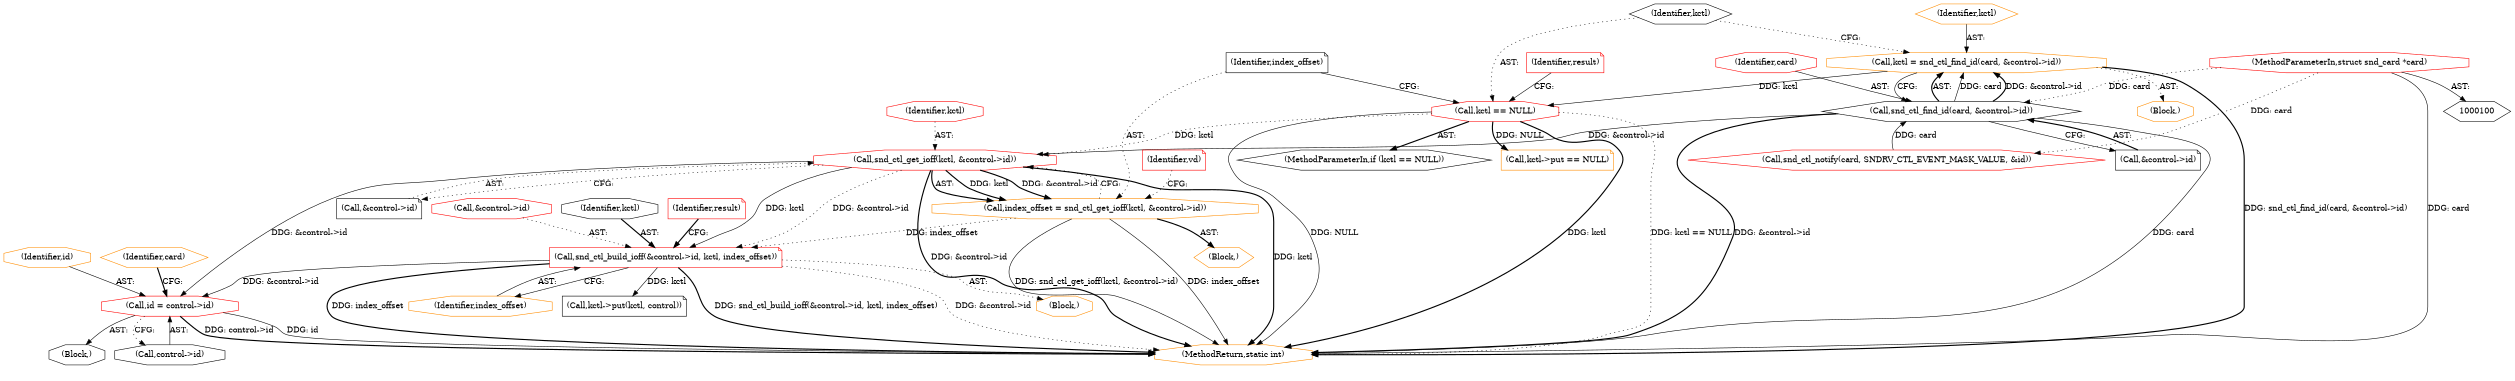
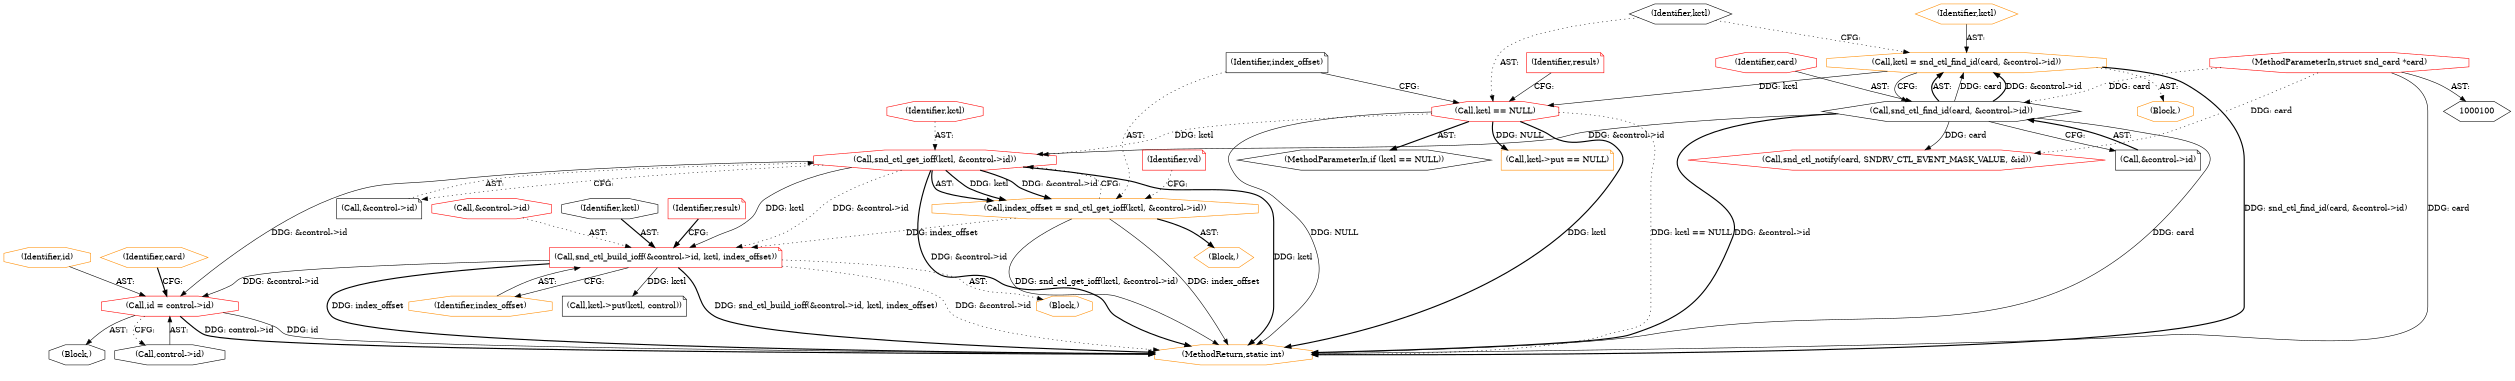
  digraph {
    node [color=red shape=octagon]
    edge [style=solid]
    n1 [label="(Call,id = control->id)"]
    n2 [color=darkorange label="(MethodReturn,static int)"]
    n3 [color=black label="(Block,)"]
    n4 [color=black label="(Call,control->id)"]
    n5 [label="(Call,snd_ctl_build_ioff(&control->id, kctl, index_offset))" shape=note]
    n6 [color=darkorange label="(Block,)"]
    n7 [color=darkorange label="(Identifier,index_offset)"]
    n8 [color=black label="(Call,kctl->put(kctl, control))" shape=note]
    n9 [label="(Call,snd_ctl_get_ioff(kctl, &control->id))"]
    n10 [color=darkorange label="(Call,index_offset = snd_ctl_get_ioff(kctl, &control->id))"]
    n11 [color=black label="(Call,&control->id)" shape=note]
    n12 [color=darkorange label="(Block,)" shape=hexagon]
    n13 [label="(Call,kctl == NULL)"]
    n14 [color=black label="(MethodParameterIn,if (kctl == NULL))" shape=hexagon]
    n15 [color=darkorange label="(Call,kctl->put == NULL)" shape=note]
    n16 [color=darkorange label="(Call,kctl = snd_ctl_find_id(card, &control->id))"]
    n17 [color=black label="(Call,snd_ctl_find_id(card, &control->id))" shape=hexagon]
    n18 [color=darkorange label="(Block,)"]
    n19 [color=black label="(Call,&control->id)" shape=note]
    n20 [label="(Call,snd_ctl_notify(card, SNDRV_CTL_EVENT_MASK_VALUE, &id))" shape=hexagon]
    n21 [label="(MethodParameterIn,struct snd_card *card)"]
    1000100 [color=black shape=hexagon]
    n23 [label="(Identifier,card)"]
    n24 [label="(Identifier,vd)" shape=note]
    n25 [color=darkorange label="(Identifier,id)"]
    n26 [color=darkorange label="(Identifier,kctl)" shape=hexagon]
    n27 [color=black label="(Identifier,kctl)"]
    n28 [label="(Identifier,kctl)"]
    n29 [color=black label="(Identifier,index_offset)" shape=note]
    n30 [label="(Identifier,result)" shape=note]
    n31 [label="(Identifier,result)" shape=note]
    n32 [color=darkorange label="(Identifier,card)" shape=hexagon]
    n33 [label="(Call,&control->id)"]
    n34 [color=black label="(Identifier,kctl)" shape=hexagon]
    n1 -> n2 [label="DDG: control->id" style=bold]
    n1 -> n2 [label="DDG: id"]
    n1 -> n3 [label="AST: "]
    n1 -> n4 [label="CFG: " style=dotted]
    n4 -> n1 [label="AST: "]
    n5 -> n1 [label="DDG: &control->id"]
    n5 -> n2 [label="DDG: snd_ctl_build_ioff(&control->id, kctl, index_offset)" style=bold]
    n5 -> n2 [label="DDG: &control->id" style=dotted]
    n5 -> n2 [label="DDG: index_offset" style=bold]
    n5 -> n6 [label="AST: " style=dotted]
    n5 -> n7 [label="CFG: "]
    n5 -> n8 [label="DDG: kctl"]
    n7 -> n5 [label="AST: "]
    n9 -> n1 [label="DDG: &control->id"]
    n9 -> n2 [label="DDG: kctl" style=bold]
    n9 -> n2 [label="DDG: &control->id" style=bold]
    n9 -> n5 [label="DDG: &control->id" style=dotted]
    n9 -> n5 [label="DDG: kctl"]
    n9 -> n10 [label="AST: " style=bold]
    n9 -> n10 [label="DDG: kctl" style=bold]
    n9 -> n10 [label="DDG: &control->id" style=bold]
    n9 -> n11 [label="CFG: " style=dotted]
    n10 -> n2 [label="DDG: index_offset"]
    n10 -> n2 [label="DDG: snd_ctl_get_ioff(kctl, &control->id)"]
    n10 -> n5 [label="DDG: index_offset" style=dotted]
    n10 -> n9 [label="CFG: " style=dotted]
    n10 -> n12 [label="AST: " style=bold]
    n11 -> n9 [label="AST: " style=dotted]
    n13 -> n2 [label="DDG: NULL"]
    n13 -> n2 [label="DDG: kctl == NULL" style=dotted]
    n13 -> n2 [label="DDG: kctl" style=bold]
    n13 -> n9 [label="DDG: kctl" style=dotted]
    n13 -> n14 [label="AST: " style=bold]
    n13 -> n15 [label="DDG: NULL" style=bold]
    n16 -> n2 [label="DDG: snd_ctl_find_id(card, &control->id)" style=bold]
    n16 -> n13 [label="DDG: kctl"]
    n16 -> n17 [label="CFG: "]
    n16 -> n18 [label="AST: " style=dotted]
    n17 -> n2 [label="DDG: &control->id" style=bold]
    n17 -> n2 [label="DDG: card"]
    n17 -> n9 [label="DDG: &control->id"]
    n17 -> n16 [label="AST: " style=bold]
    n17 -> n16 [label="DDG: card"]
    n17 -> n16 [label="DDG: &control->id" style=bold]
    n17 -> n19 [label="CFG: "]
-   n20 -> n17 [label="DDG: card"]
+   n17 -> n20 [label="DDG: card"]
    n19 -> n17 [label="AST: " style=bold]
    n21 -> n2 [label="DDG: card"]
    n21 -> n17 [label="DDG: card" style=dotted]
    n21 -> n20 [label="DDG: card" style=dotted]
    n21 -> 1000100 [label="AST: "]
    n23 -> n17 [label="AST: "]
    n24 -> n10 [label="CFG: " style=dotted]
    n25 -> n1 [label="AST: "]
    n26 -> n16 [label="AST: "]
    n27 -> n5 [label="AST: " style=bold]
    n28 -> n9 [label="AST: " style=dotted]
    n29 -> n10 [label="AST: " style=dotted]
    n29 -> n13 [label="CFG: "]
    n30 -> n5 [label="CFG: " style=bold]
    n31 -> n13 [label="CFG: "]
    n32 -> n1 [label="CFG: " style=bold]
    n33 -> n5 [label="AST: " style=dotted]
    n34 -> n13 [label="AST: " style=dotted]
    n34 -> n16 [label="CFG: " style=dotted]
  }
